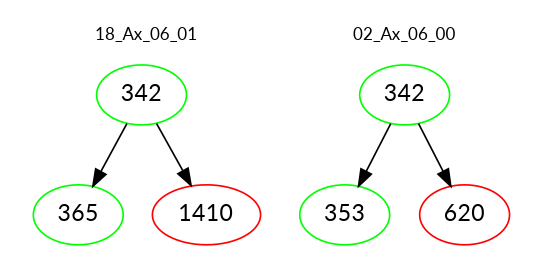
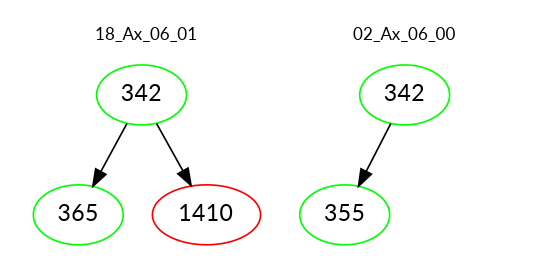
  digraph {
    fontname=Lato
    node [color=green fontname=Lato]
    edge [color=black fontname=Lato]
    n1 [label=342]
    n2 [label=365]
    n3 [color=red label=1410]
    n4 [label=342]
-   n5 [label=353]
-   n6 [color=red label=620]
+   n5 [label=355]
    subgraph cluster_1 {
      color=white
      fontsize=10
      label="18_Ax_06_01"
      n1
      n2
      n3
    }
    subgraph cluster_2 {
      color=white
      fontsize=10
      label="02_Ax_06_00"
      n4
      n5
-     n6
    }
    n1 -> n2
    n1 -> n3
    n4 -> n5
-   n4 -> n6
  }
